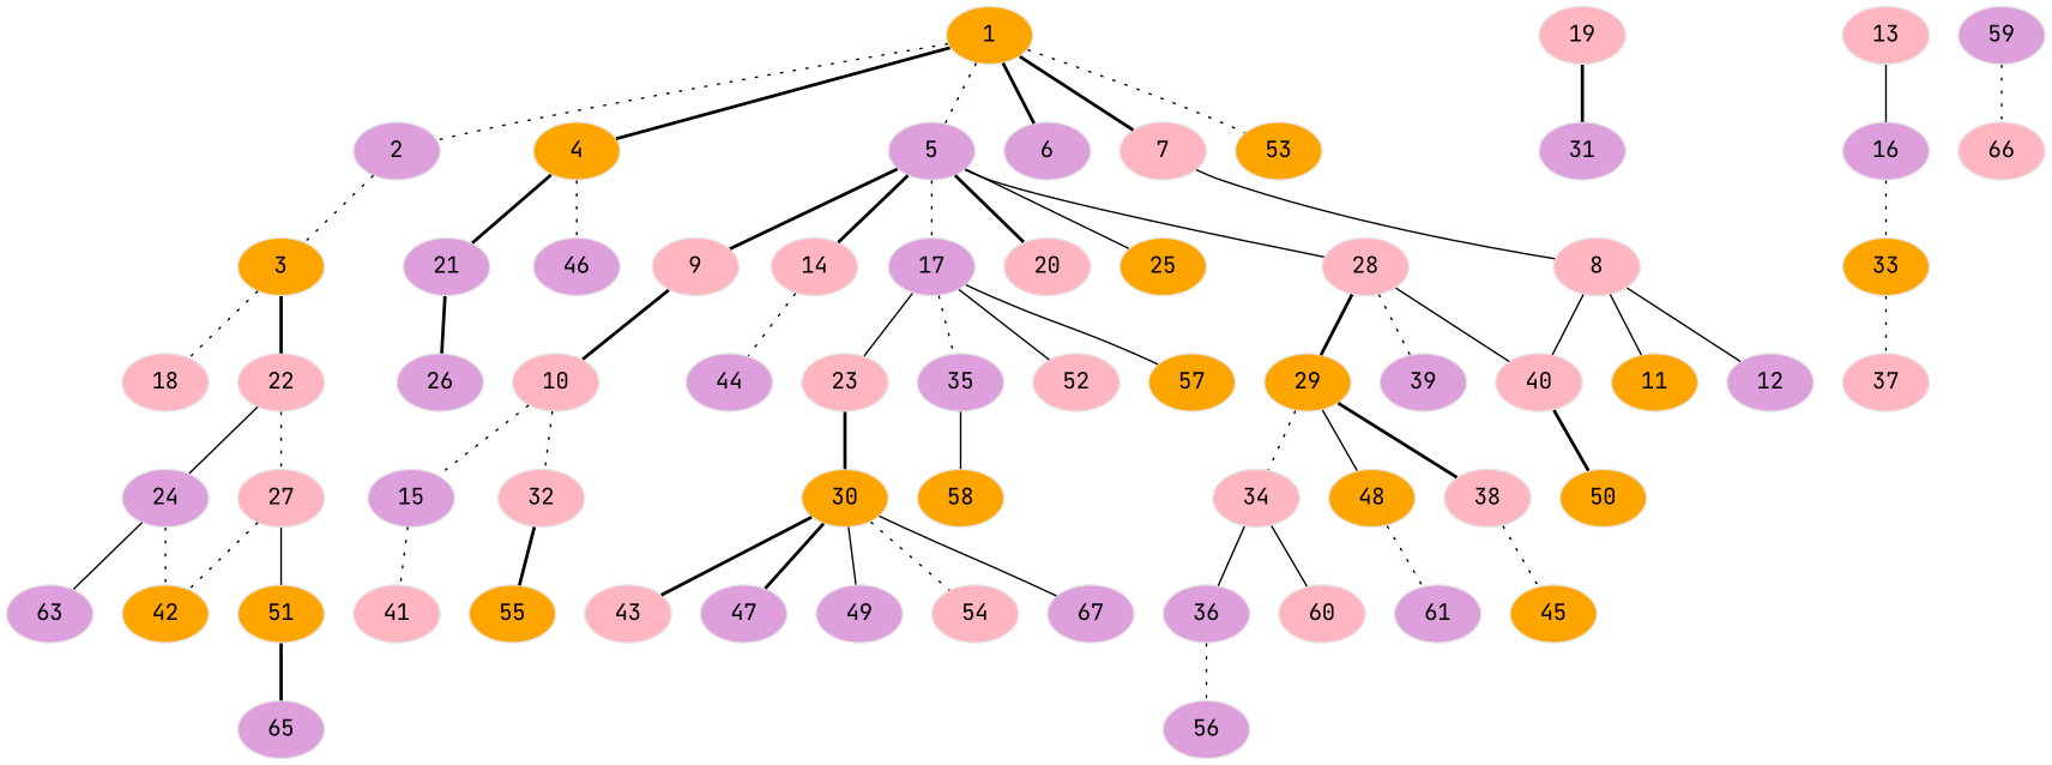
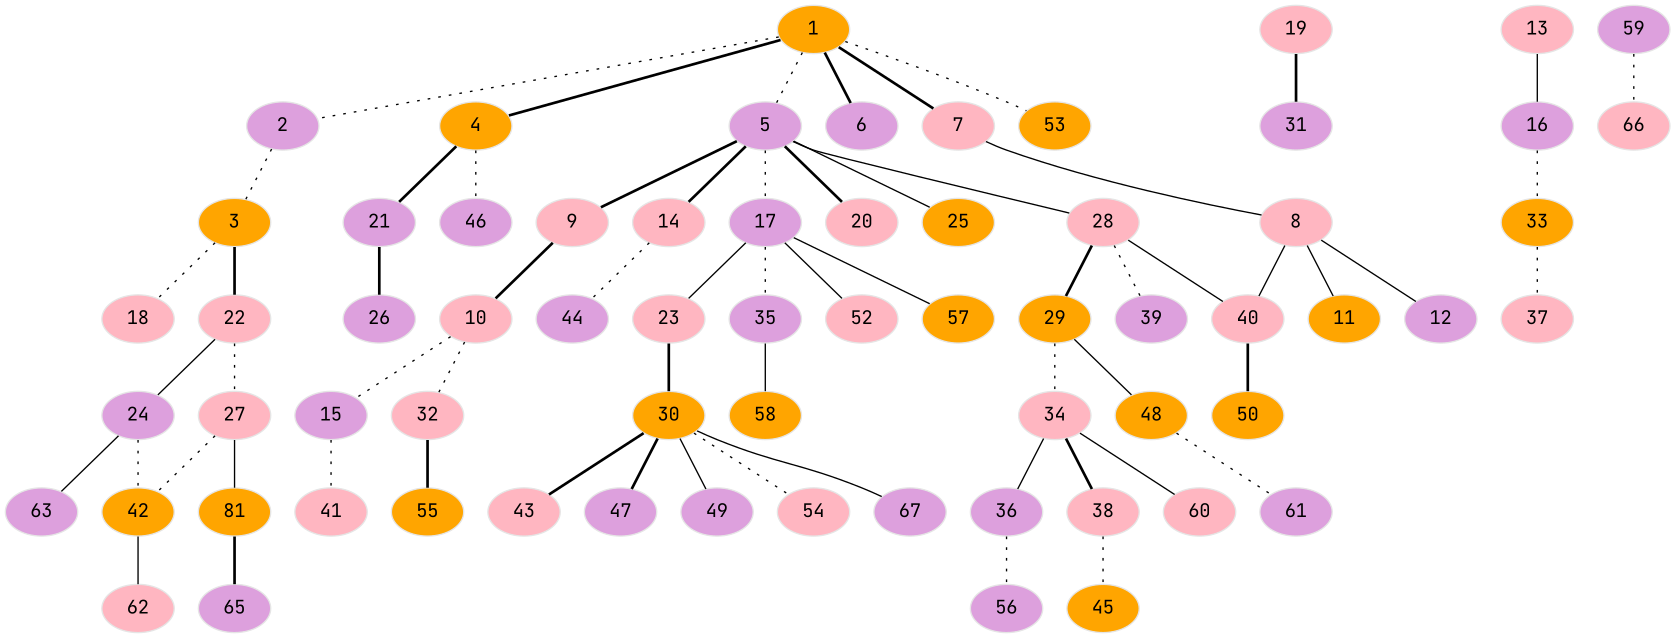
  graph {
    fontname="JetBrains Mono"
    node [color=gray90 fillcolor=lightpink fontname="JetBrains Mono" style=filled]
    edge [fontname="JetBrains Mono" style=dotted]
    1 [fillcolor=orange]
    2 [fillcolor=plum]
    4 [fillcolor=orange]
    5 [fillcolor=plum]
    6 [fillcolor=plum]
    7
    53 [fillcolor=orange]
    3 [fillcolor=orange]
    21 [fillcolor=plum]
    46 [fillcolor=plum]
    9
    14
    17 [fillcolor=plum]
    20
    25 [fillcolor=orange]
    28
    8
    18
    22
    24 [fillcolor=plum]
    27
    26 [fillcolor=plum]
    10
    44 [fillcolor=plum]
    23
    35 [fillcolor=plum]
    52
    57 [fillcolor=orange]
    31 [fillcolor=plum]
    19
    29 [fillcolor=orange]
    39 [fillcolor=plum]
    40
    11 [fillcolor=orange]
    12 [fillcolor=plum]
    16 [fillcolor=plum]
    13
    15 [fillcolor=plum]
    32
    41
    55 [fillcolor=orange]
    33 [fillcolor=orange]
    37
    30 [fillcolor=orange]
    58 [fillcolor=orange]
    63 [fillcolor=plum]
    42 [fillcolor=orange]
-   51 [fillcolor=orange]
+   51 [fillcolor=orange label=81]
    43
    47 [fillcolor=plum]
    49 [fillcolor=plum]
    54
    n53 [fillcolor=plum label=67]
    59 [fillcolor=plum]
    66
+   62
    65 [fillcolor=plum]
    34
    48 [fillcolor=orange]
    50 [fillcolor=orange]
    36 [fillcolor=plum]
    38
    60
    61 [fillcolor=plum]
    56 [fillcolor=plum]
    45 [fillcolor=orange]
    1 -- 2
    1 -- 4 [style=bold]
    1 -- 5
    1 -- 6 [style=bold]
    1 -- 7 [style=bold]
    1 -- 53
    2 -- 3
    4 -- 21 [style=bold]
    4 -- 46
    5 -- 9 [style=bold]
    5 -- 14 [style=bold]
    5 -- 17
    5 -- 20 [style=bold]
    5 -- 25 [style=solid]
    5 -- 28 [style=solid]
    7 -- 8 [style=solid]
    3 -- 18
    3 -- 22 [style=bold]
    21 -- 26 [style=bold]
    9 -- 10 [style=bold]
    14 -- 44
    17 -- 23 [style=solid]
    17 -- 35
    17 -- 52 [style=solid]
    17 -- 57 [style=solid]
    28 -- 29 [style=bold]
    28 -- 39
    28 -- 40 [style=solid]
    8 -- 40 [style=solid]
    8 -- 11 [style=solid]
    8 -- 12 [style=solid]
    22 -- 24 [style=solid]
    22 -- 27
    24 -- 63 [style=solid]
    24 -- 42
    27 -- 42
    27 -- 51 [style=solid]
    10 -- 15
    10 -- 32
    23 -- 30 [style=bold]
    35 -- 58 [style=solid]
    19 -- 31 [style=bold]
    29 -- 34
    29 -- 48 [style=solid]
    40 -- 50 [style=bold]
    16 -- 33
    13 -- 16 [style=solid]
    15 -- 41
    32 -- 55 [style=bold]
    33 -- 37
    30 -- 43 [style=bold]
    30 -- 47 [style=bold]
    30 -- 49 [style=solid]
    30 -- 54
    30 -- n53 [style=solid]
+   42 -- 62 [style=solid]
    51 -- 65 [style=bold]
    59 -- 66
    34 -- 36 [style=solid]
-   29 -- 38 [style=bold]
+   34 -- 38 [style=bold]
    34 -- 60 [style=solid]
    48 -- 61
    36 -- 56
    38 -- 45
  }
